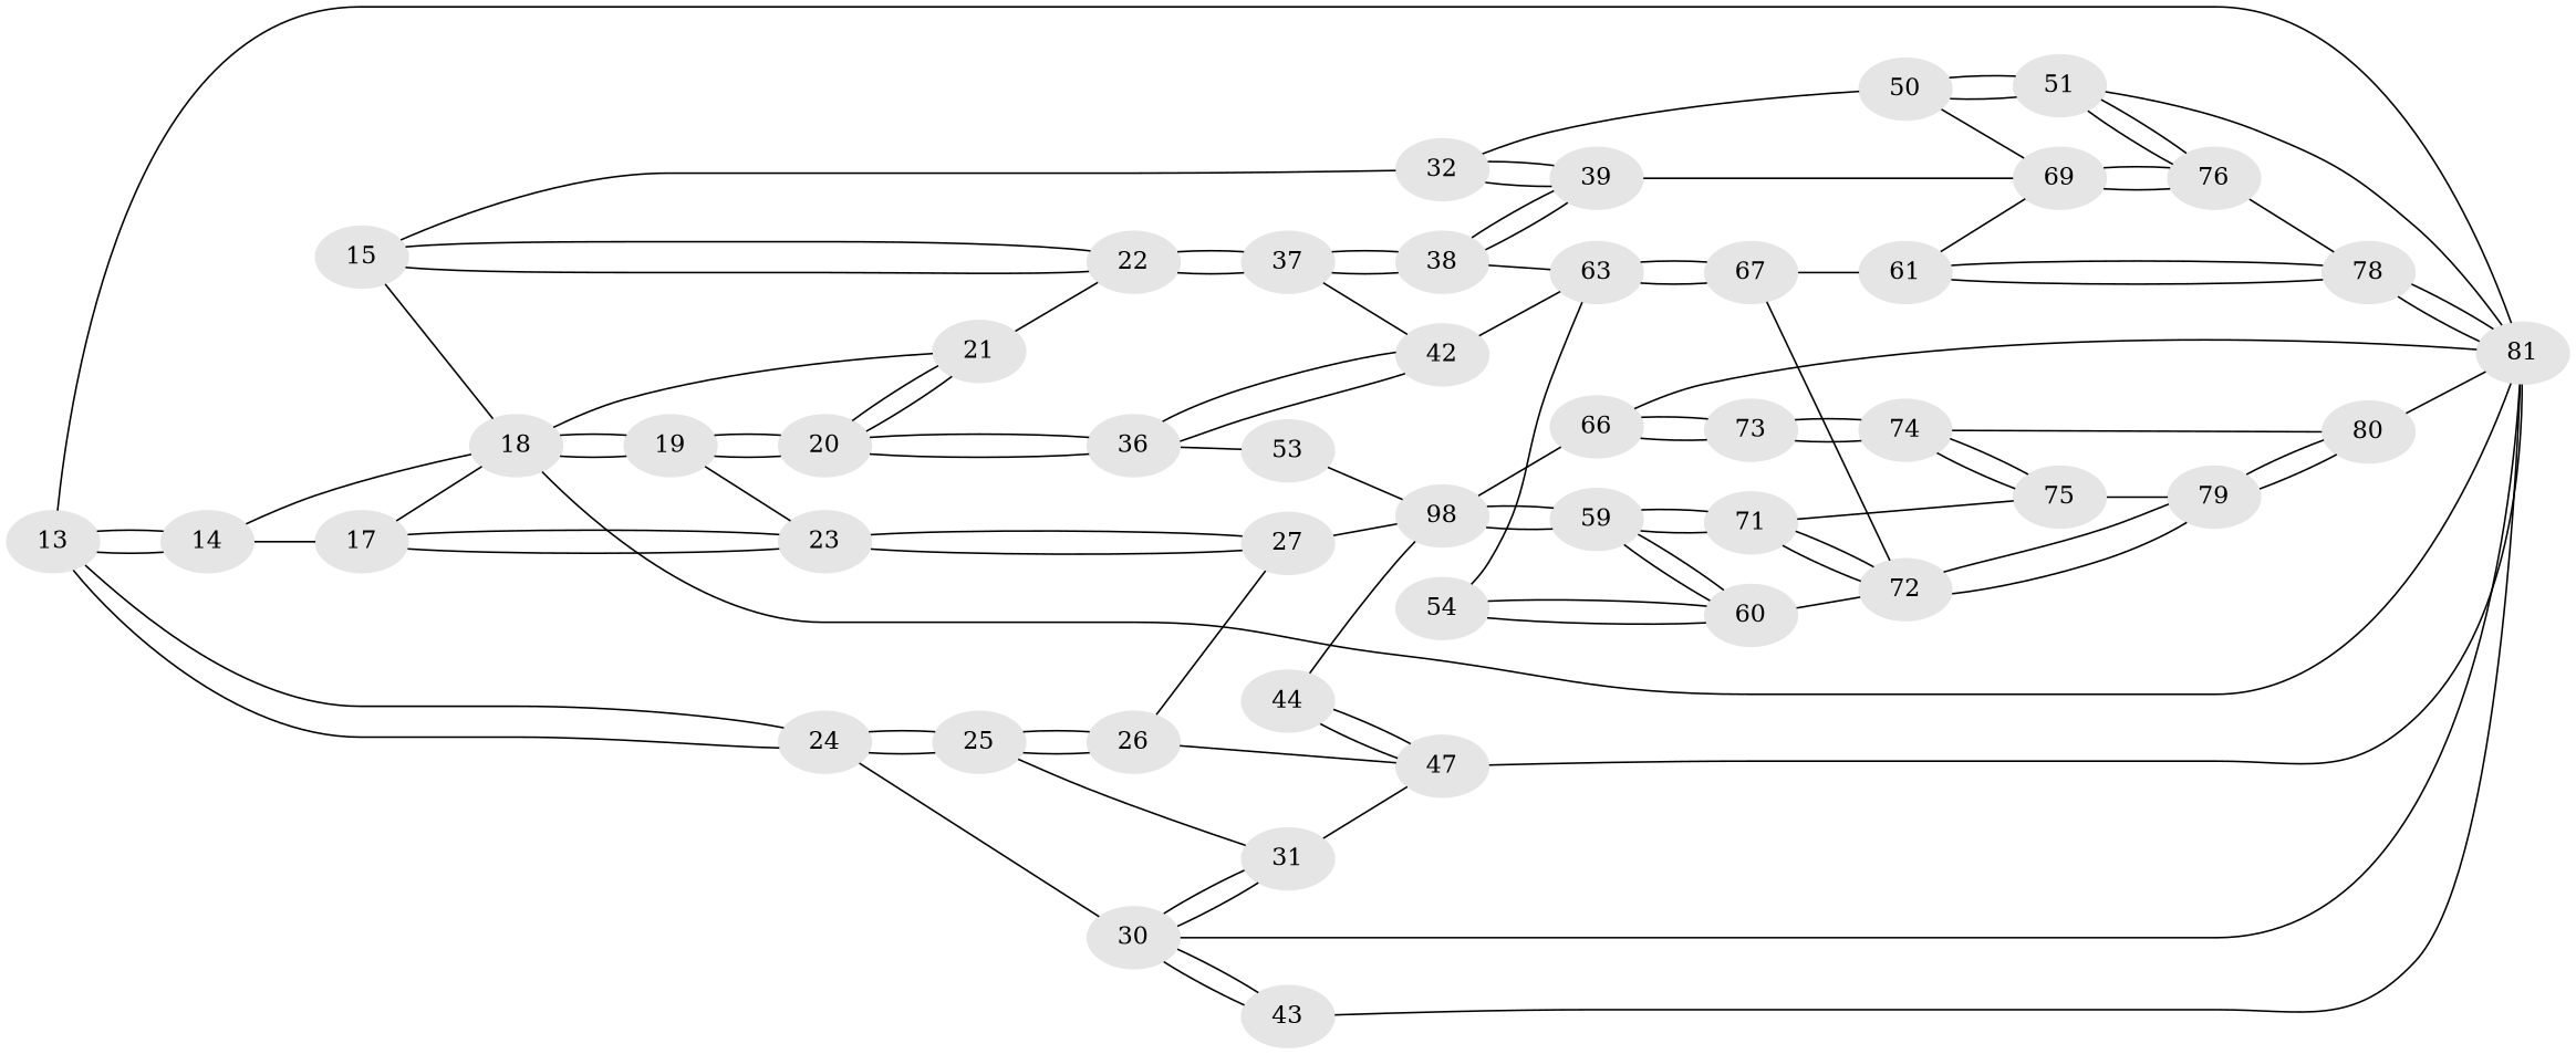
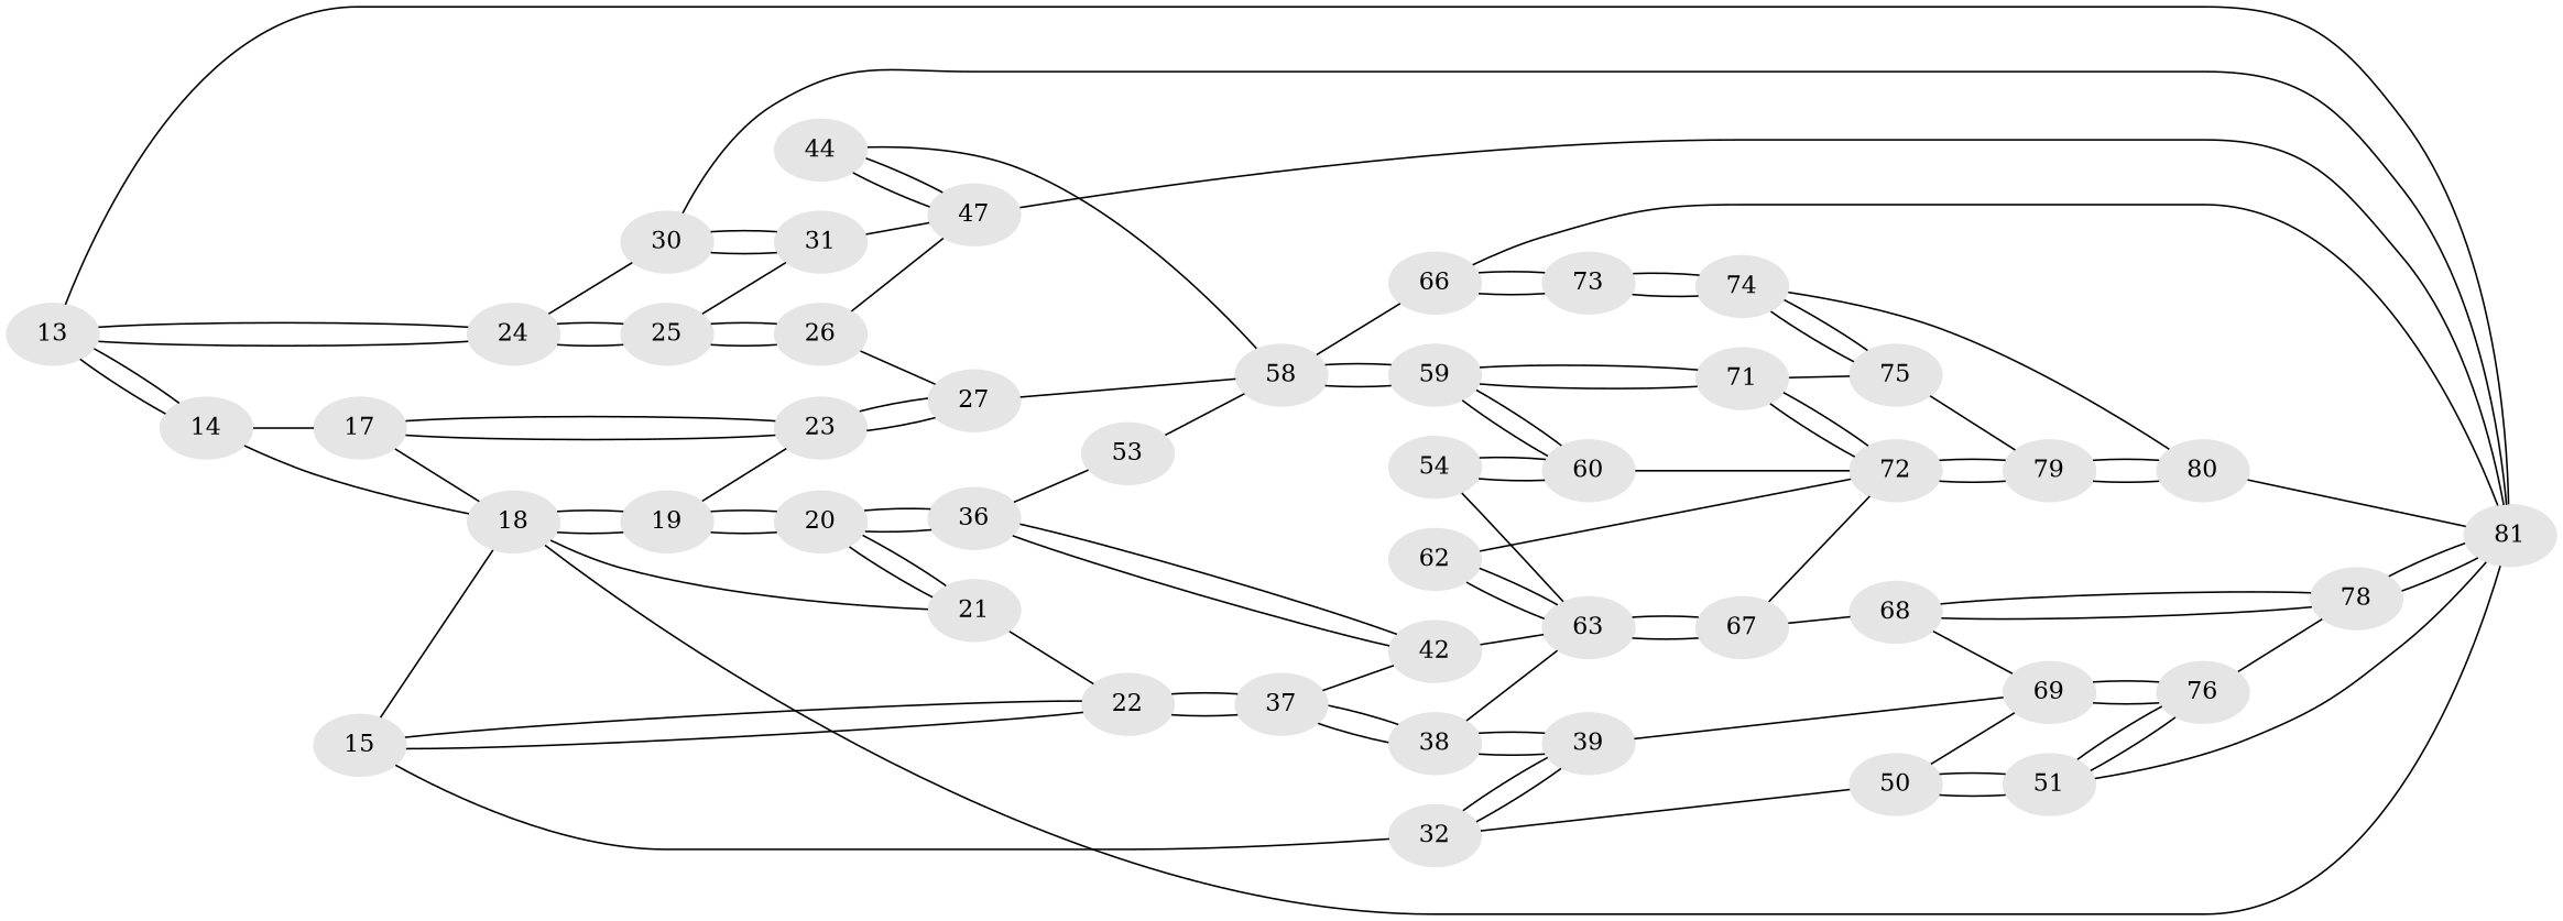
  graph {
    rankdir=LR
    node [color=gray90 style=filled]
    13
    14
    24
    81 [super="+61+12+11"]
    17
    18 [super="+9"]
    25
    30 [super="+28+29"]
    23
    19
    21
    15 [super="+10"]
    22
    32 [super="+16"]
    37
    39
    50 [super="+33"]
    27
    20
    36
    42
    53 [super="+35"]
    38
-   58 [super="+46+34" label=98]
+   58 [super="+46+34"]
    26
    31
-   43
    47 [super="+40+41"]
    59
    66 [super="+65"]
    69 [super="+52"]
    51 [super="+2"]
    63 [super="+57+56+55"]
    67
    76
    44
    78
    54
    60
    72 [super="+70"]
    71
    73
    75
    79
-   68 [label=61]
+   62
+   68
    74
    80 [super="+77"]
    13 -- 14
    13 -- 14
    13 -- 24
    13 -- 24
    13 -- 81
    14 -- 17
    14 -- 18
    24 -- 25
    24 -- 25
    24 -- 30
    17 -- 18
    17 -- 23
    17 -- 23
    18 -- 81
    18 -- 19
    18 -- 19
    18 -- 21
    25 -- 26
    25 -- 26
    25 -- 31
    30 -- 81
    30 -- 31
    30 -- 31
-   30 -- 43 [weight=2]
-   30 -- 43
    23 -- 27
    23 -- 27
    19 -- 23
    19 -- 20
    19 -- 20
    21 -- 22
    15 -- 18
    15 -- 22
    15 -- 22
    15 -- 32 [weight=2]
    22 -- 37
    22 -- 37
    32 -- 39
    32 -- 39
    32 -- 50 [weight=2]
    37 -- 42
    37 -- 38
    37 -- 38
    39 -- 69
    50 -- 69
    50 -- 51 [weight=2]
    50 -- 51
    27 -- 58
    20 -- 21
    20 -- 21
    20 -- 36
    20 -- 36
    36 -- 42
    36 -- 42
    36 -- 53
    42 -- 63
    53 -- 58 [weight=2]
    38 -- 39
    38 -- 39
    38 -- 63
    58 -- 59
    58 -- 59
    58 -- 66
    26 -- 27
    26 -- 47
    31 -- 47
-   43 -- 81
    47 -- 81
    59 -- 60
    59 -- 60
    59 -- 71
    59 -- 71
    66 -- 81
    66 -- 73 [weight=2]
    66 -- 73
    69 -- 76
    69 -- 76
    51 -- 81 [weight=3]
    51 -- 76
    51 -- 76
    63 -- 67
    63 -- 67
    67 -- 72
    67 -- 68
    76 -- 78
    44 -- 58
    44 -- 47 [weight=2]
    44 -- 47
    78 -- 81
    78 -- 81
    54 -- 63
    54 -- 60
    54 -- 60
    60 -- 72
    72 -- 79
    72 -- 79
    71 -- 72
    71 -- 72
    71 -- 75
    73 -- 74
    73 -- 74
    75 -- 79
    79 -- 80
    79 -- 80
+   62 -- 63 [weight=2]
+   62 -- 63
+   62 -- 72
    68 -- 69
    68 -- 78
    68 -- 78
    74 -- 75
    74 -- 75
    74 -- 80
    80 -- 81 [weight=2]
  }
